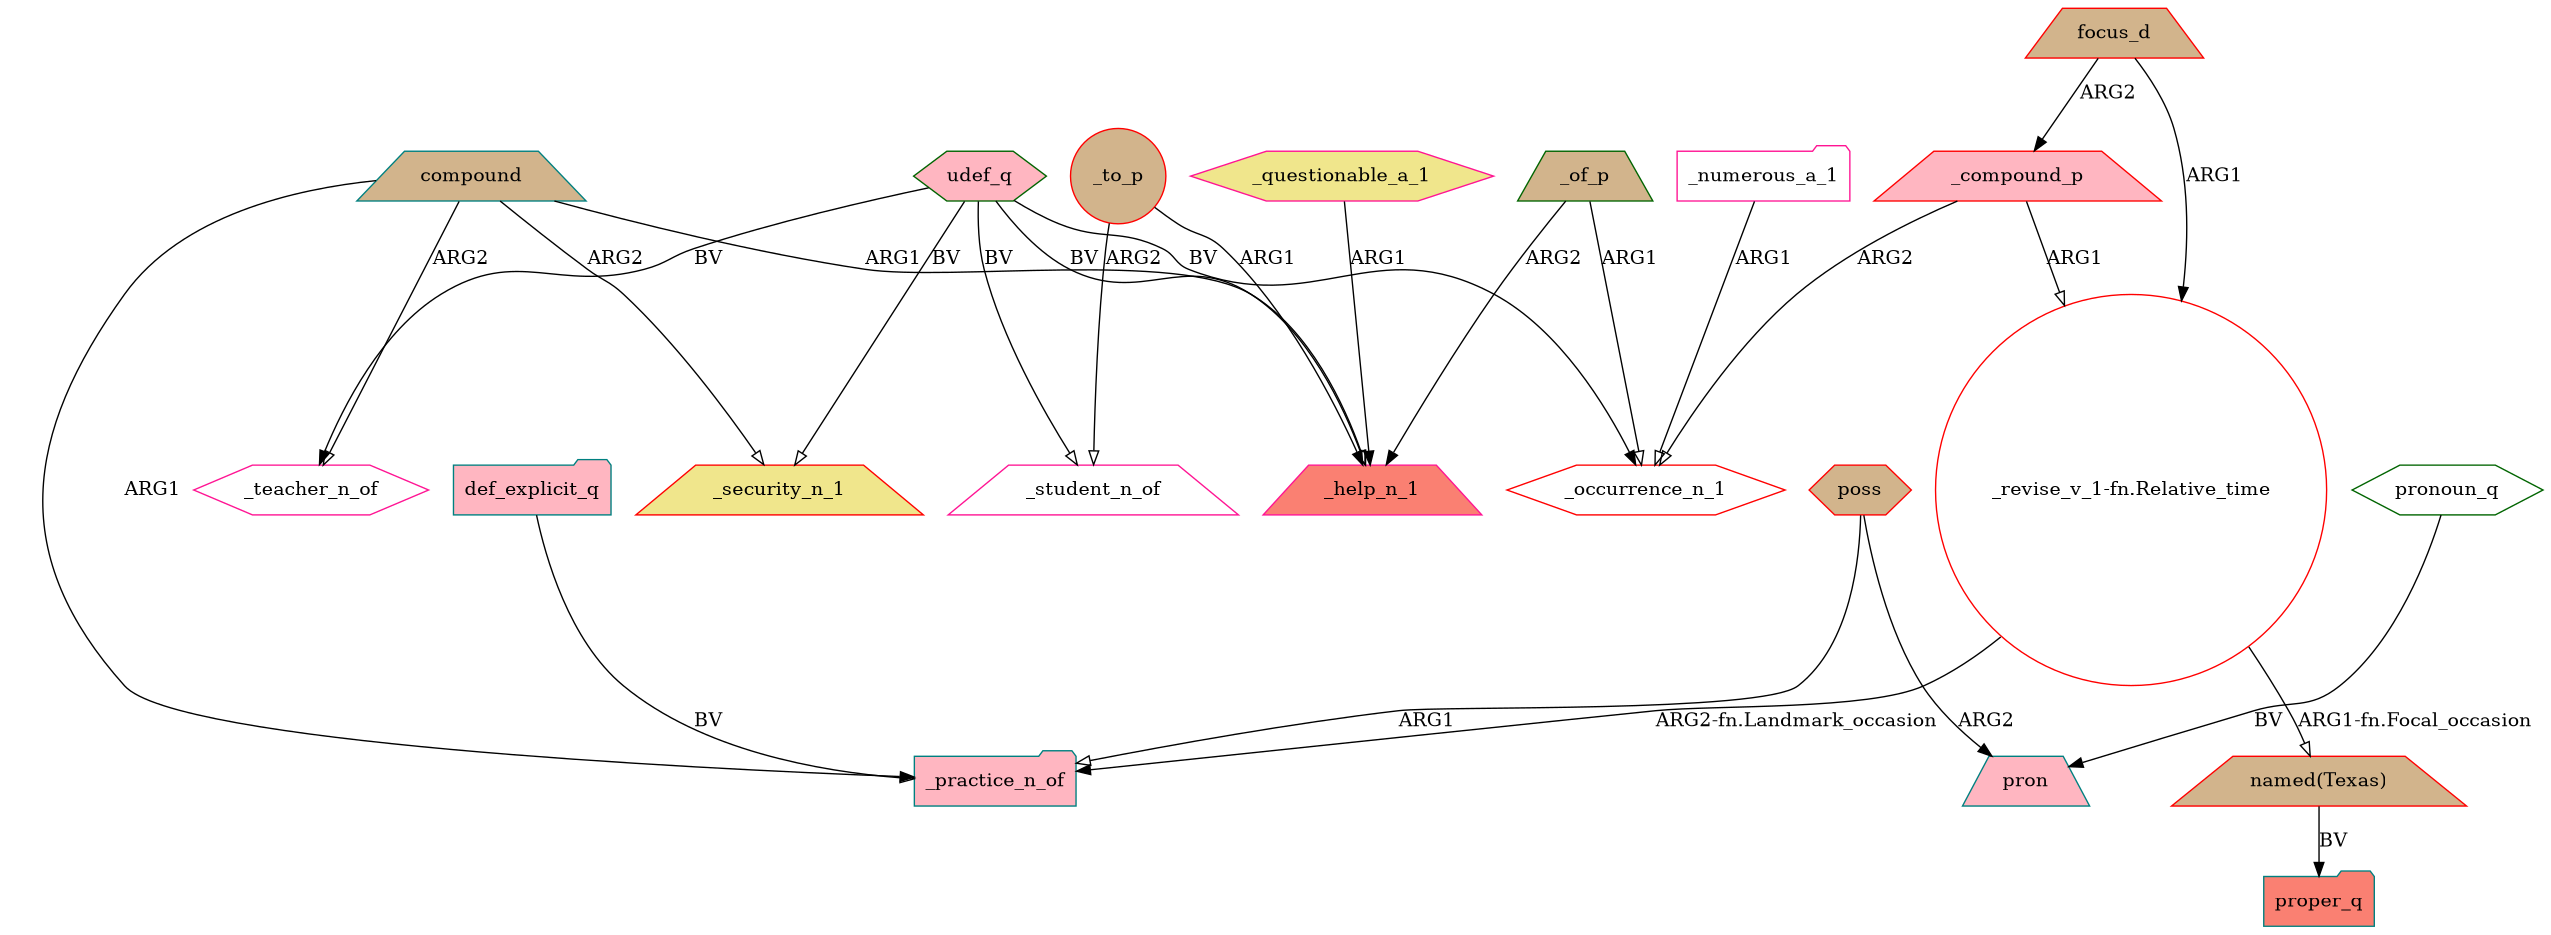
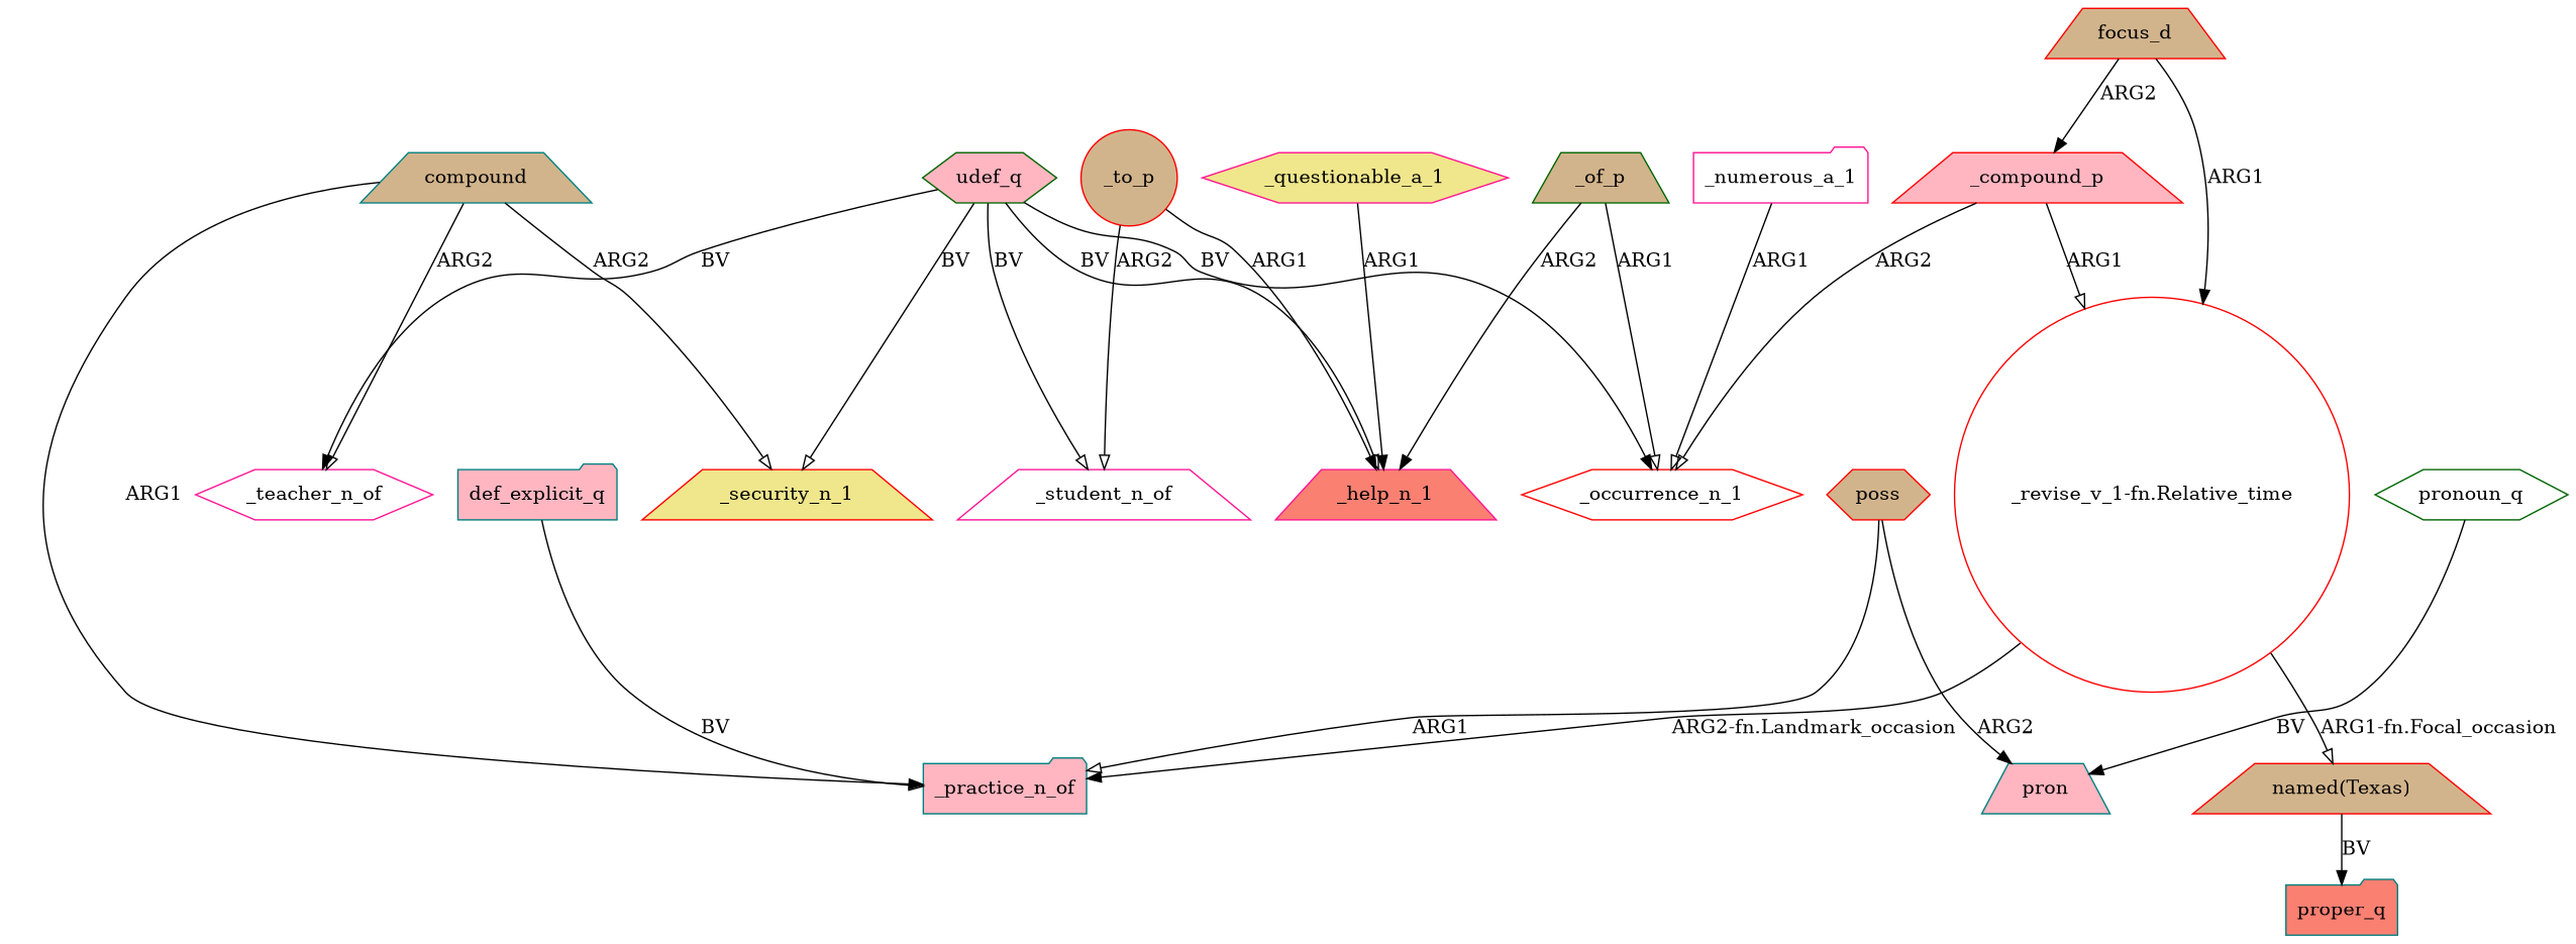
  digraph {
    node [color=red fillcolor=tan shape=trapezium style=filled]
    edge [arrowhead=onormal]
    _of_p [color=darkgreen]
    _occurrence_n_1 [fillcolor=white shape=hexagon]
    _help_n_1 [color=deeppink fillcolor=salmon]
    n4 [fillcolor=lightpink label=_compound_p]
    "_revise_v_1-fn.Relative_time" [fillcolor=white shape=circle]
    _practice_n_of [color=teal fillcolor=lightpink shape=folder]
    "named(Texas)"
    proper_q [color=teal fillcolor=salmon shape=folder]
    udef_q [color=darkgreen fillcolor=lightpink shape=hexagon]
    _student_n_of [color=deeppink fillcolor=white]
    _security_n_1 [fillcolor=khaki]
    _teacher_n_of [color=deeppink fillcolor=white shape=hexagon]
    _to_p [shape=circle]
    def_explicit_q [color=teal fillcolor=lightpink shape=folder]
    focus_d
    compound [color=teal]
    _questionable_a_1 [color=deeppink fillcolor=khaki shape=hexagon]
    poss [shape=hexagon]
    pron [color=teal fillcolor=lightpink]
    _numerous_a_1 [color=deeppink fillcolor=white shape=folder]
    pronoun_q [color=darkgreen fillcolor=white shape=hexagon]
    _of_p -> _occurrence_n_1 [label=ARG1]
    _of_p -> _help_n_1 [arrowhead=normal label=ARG2]
    n4 -> _occurrence_n_1 [label=ARG2]
    n4 -> "_revise_v_1-fn.Relative_time" [label=ARG1]
    "_revise_v_1-fn.Relative_time" -> _practice_n_of [arrowhead=normal label="ARG2-fn.Landmark_occasion"]
    "_revise_v_1-fn.Relative_time" -> "named(Texas)" [label="ARG1-fn.Focal_occasion"]
    "named(Texas)" -> proper_q [arrowhead=normal label=BV]
    udef_q -> _occurrence_n_1 [arrowhead=normal label=BV]
    udef_q -> _help_n_1 [label=BV]
    udef_q -> _student_n_of [label=BV]
    udef_q -> _security_n_1 [label=BV]
    udef_q -> _teacher_n_of [arrowhead=normal label=BV]
    _to_p -> _help_n_1 [arrowhead=normal label=ARG1]
    _to_p -> _student_n_of [label=ARG2]
    def_explicit_q -> _practice_n_of [label=BV]
    focus_d -> n4 [arrowhead=normal label=ARG2]
    focus_d -> "_revise_v_1-fn.Relative_time" [arrowhead=normal label=ARG1]
-   compound -> _help_n_1 [label=ARG1]
    compound -> _practice_n_of [arrowhead=normal label=ARG1]
    compound -> _security_n_1 [label=ARG2]
    compound -> _teacher_n_of [label=ARG2]
    _questionable_a_1 -> _help_n_1 [arrowhead=normal label=ARG1]
    poss -> _practice_n_of [label=ARG1]
    poss -> pron [arrowhead=normal label=ARG2]
    _numerous_a_1 -> _occurrence_n_1 [label=ARG1]
    pronoun_q -> pron [arrowhead=normal label=BV]
  }
